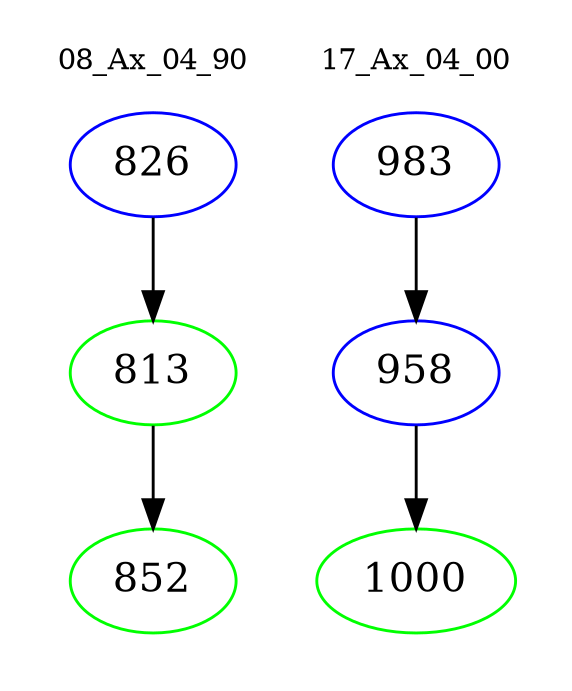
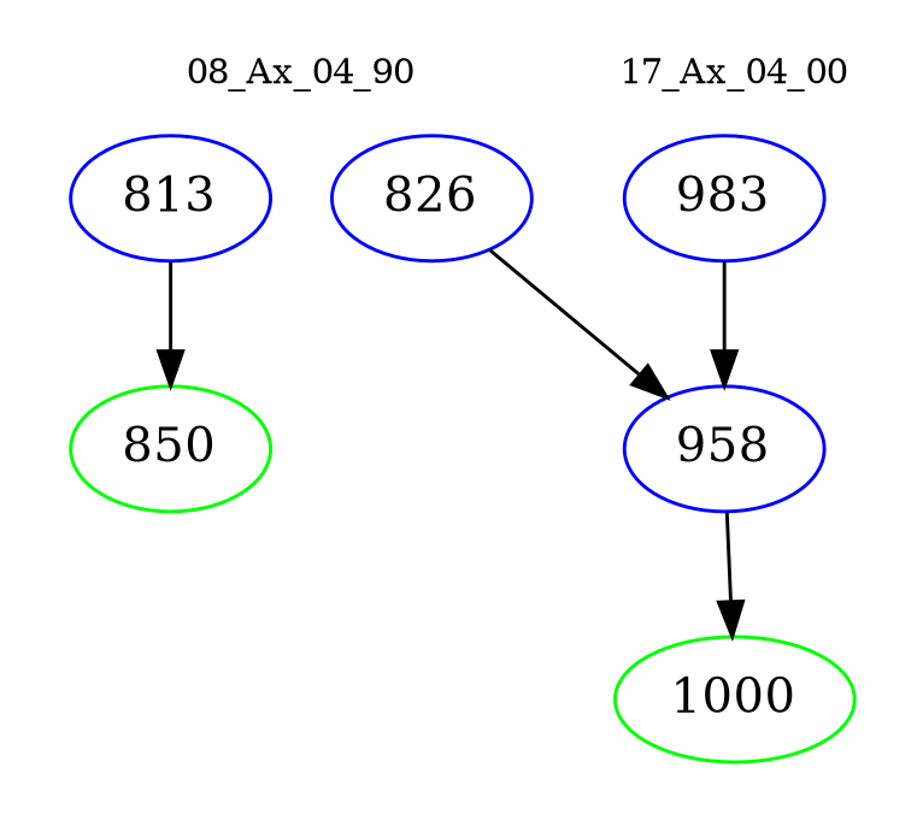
  digraph {
    node [color=blue]
    edge [color=black]
    n1 [label=826]
-   n2 [color=green label=813]
-   n3 [color=green label=852]
+   n2 [label=813]
+   n3 [color=green label=850]
    n4 [label=983]
    n5 [label=958]
    n6 [color=green label=1000]
    subgraph cluster_1 {
      color=white
      fontsize=10
      label="08_Ax_04_90"
      n1
      n2
      n3
    }
    subgraph cluster_2 {
      color=white
      fontsize=10
      label="17_Ax_04_00"
      n4
      n5
      n6
    }
-   n1 -> n2
+   n1 -> n5
    n2 -> n3
    n4 -> n5
    n5 -> n6
  }
